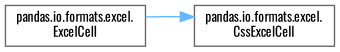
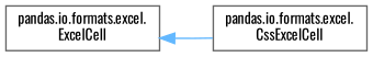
  digraph {
    rankdir=LR
    fontname=Oswald
    node [color=grey40 fillcolor=white fontname=Oswald fontsize=10 shape=box style=filled]
    n1 [height=0.2 label="pandas.io.formats.excel.\lExcelCell" width=0.4]
    n2 [height=0.2 label="pandas.io.formats.excel.\lCssExcelCell" width=0.4]
-   n2 -> n1 [color=steelblue1 dir=back fontname=Oswald fontsize=10 labelfontname=Helvetica labelfontsize=10 style=solid]
+   n1 -> n2 [color=steelblue1 dir=back fontname=Oswald fontsize=10 labelfontname=Helvetica labelfontsize=10 style=solid]
  }
